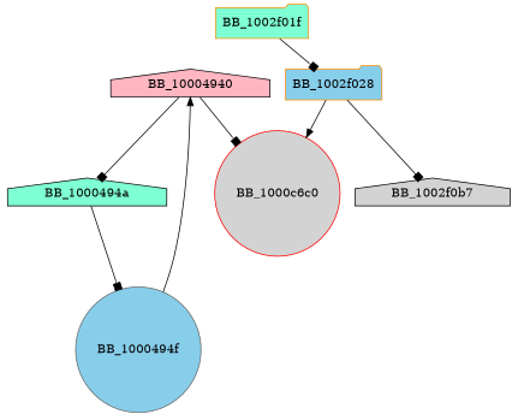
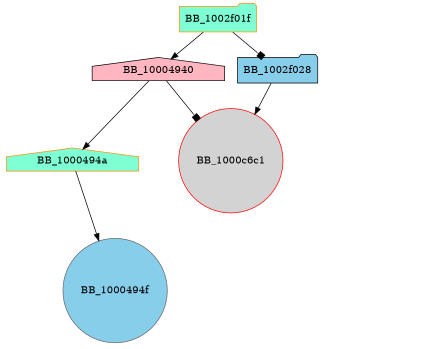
  digraph {
    node [color=black fillcolor=aquamarine shape=house style=filled]
    edge [arrowhead=normal]
    BB_10004940 [fillcolor=lightpink]
-   BB_1000494a
-   BB_1000c6c1 [color=red fillcolor=lightgrey shape=circle label=BB_1000c6c0]
+   BB_1000494a [color=darkorange]
+   BB_1000c6c1 [color=red fillcolor=lightgrey shape=circle]
    BB_1000494f [color=gray40 fillcolor=skyblue shape=circle]
    BB_1002f01f [color=darkorange shape=folder]
-   BB_1002f028 [color=darkorange fillcolor=skyblue shape=folder]
-   BB_1002f0b7 [fillcolor=lightgrey]
-   BB_10004940 -> BB_1000494a [arrowhead=box]
+   BB_1002f028 [fillcolor=skyblue shape=folder]
+   BB_10004940 -> BB_1000494a
    BB_10004940 -> BB_1000c6c1 [arrowhead=box]
-   BB_1000494a -> BB_1000494f [arrowhead=box]
-   BB_1000494f -> BB_10004940
+   BB_1000494a -> BB_1000494f
+   BB_1002f01f -> BB_10004940
    BB_1002f01f -> BB_1002f028 [arrowhead=box]
    BB_1002f028 -> BB_1000c6c1
-   BB_1002f028 -> BB_1002f0b7 [arrowhead=box]
  }
